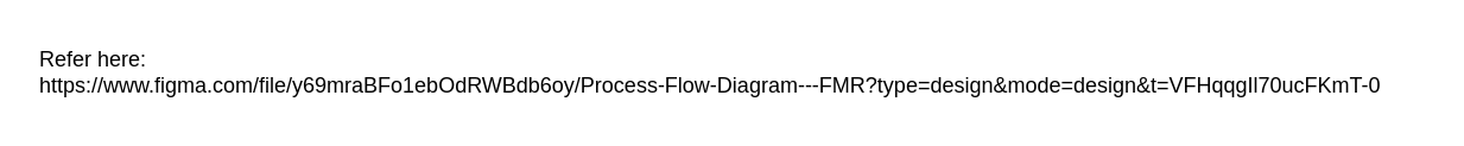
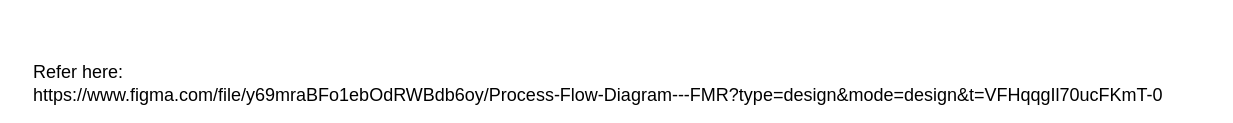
  <mxCell id="0" />
  <mxCell id="1" parent="0" />
- <mxCell id="2" value="Refer here:&amp;nbsp;&lt;br&gt;https://www.figma.com/file/y69mraBFo1ebOdRWBdb6oy/Process-Flow-Diagram---FMR?type=design&amp;amp;mode=design&amp;amp;t=VFHqqgIl70ucFKmT-0" style="text;html=1;align=left;verticalAlign=middle;resizable=0;points=[];autosize=1;strokeColor=none;fillColor=none;" vertex="1" parent="1"><mxGeometry x="20" y="20" width="780" height="40" as="geometry" /></mxCell>
+ <mxCell id="2" value="Refer here:&amp;nbsp;&lt;br&gt;https://www.figma.com/file/y69mraBFo1ebOdRWBdb6oy/Process-Flow-Diagram---FMR?type=design&amp;amp;mode=design&amp;amp;t=VFHqqgIl70ucFKmT-0" style="text;html=1;align=left;verticalAlign=middle;resizable=0;points=[];autosize=1;strokeColor=none;fillColor=none;" vertex="1" parent="1"><mxGeometry x="20" y="35" width="780" height="40" as="geometry" /></mxCell>
